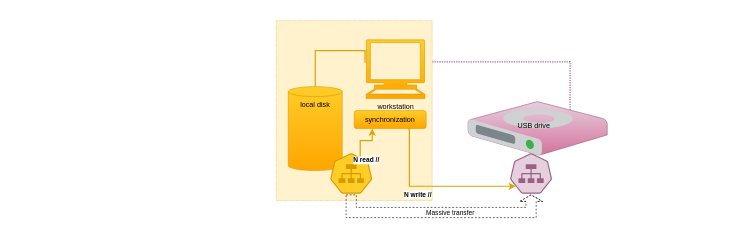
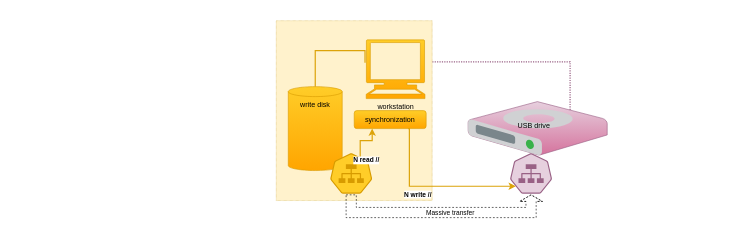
  <mxCell id="0" />
  <mxCell id="1" parent="0" />
  <mxCell id="2" value="" style="rounded=0;whiteSpace=wrap;html=1;strokeColor=none;fillColor=none;" parent="1" vertex="1"><mxGeometry x="20" y="20" width="1200" height="370" as="geometry" /></mxCell>
  <mxCell id="3" value="" style="endArrow=none;html=1;rounded=0;exitX=1.002;exitY=0.374;exitDx=0;exitDy=0;exitPerimeter=0;entryX=0.733;entryY=0.222;entryDx=0;entryDy=0;entryPerimeter=0;edgeStyle=orthogonalEdgeStyle;strokeWidth=2;strokeColor=#996185;dashed=1;dashPattern=1 1;" parent="1" source="6" target="14" edge="1"><mxGeometry width="50" height="50" relative="1" as="geometry"><mxPoint x="680" y="194" as="sourcePoint" /><mxPoint y="144" as="targetPoint" x="770" /></mxGeometry></mxCell>
  <mxCell id="4" value="" style="rounded=0;whiteSpace=wrap;html=1;dashed=1;dashPattern=1 1;fillColor=#fff2cc;strokeColor=#d6b656;" parent="1" vertex="1"><mxGeometry x="460" y="34" width="260" height="300" as="geometry" /></mxCell>
- <mxCell id="5" value="local disk" style="shape=cylinder3;whiteSpace=wrap;html=1;boundedLbl=1;backgroundOutline=1;size=8.31;fillColor=#ffcd28;strokeColor=#d79b00;verticalAlign=top;gradientColor=#ffa500;" parent="1" vertex="1"><mxGeometry x="480" y="144" width="90" height="140" as="geometry" /></mxCell>
+ <mxCell id="5" value="write disk" style="shape=cylinder3;whiteSpace=wrap;html=1;boundedLbl=1;backgroundOutline=1;size=8.31;fillColor=#ffcd28;strokeColor=#d79b00;verticalAlign=top;gradientColor=#ffa500;" parent="1" vertex="1"><mxGeometry x="480" y="144" width="90" height="140" as="geometry" /></mxCell>
  <mxCell id="6" value="workstation" style="shape=mxgraph.signs.tech.computer;html=1;pointerEvents=1;fillColor=#ffcd28;strokeColor=#d79b00;verticalLabelPosition=bottom;verticalAlign=top;align=center;sketch=0;gradientColor=#ffa500;" parent="1" vertex="1"><mxGeometry x="610" y="66" width="98" height="98" as="geometry" /></mxCell>
  <mxCell id="7" value="" style="sketch=0;html=1;dashed=0;whitespace=wrap;fillColor=#ffcd28;strokeColor=#d79b00;points=[[0.005,0.63,0],[0.1,0.2,0],[0.9,0.2,0],[0.5,0,0],[0.995,0.63,0],[0.72,0.99,0],[0.5,1,0],[0.28,0.99,0]];verticalLabelPosition=bottom;align=center;verticalAlign=top;shape=mxgraph.kubernetes.icon;prIcon=svc;gradientColor=#ffa500;" parent="1" vertex="1"><mxGeometry x="550" y="254" width="70" height="70" as="geometry" /></mxCell>
  <mxCell id="8" value="" style="endArrow=none;html=1;rounded=0;entryX=-0.02;entryY=0.388;entryDx=0;entryDy=0;entryPerimeter=0;exitX=0.5;exitY=0;exitDx=0;exitDy=0;exitPerimeter=0;edgeStyle=orthogonalEdgeStyle;strokeWidth=2;strokeColor=#dca30a;" parent="1" source="5" target="6" edge="1"><mxGeometry width="50" height="50" relative="1" as="geometry"><mxPoint x="740" y="214" as="sourcePoint" /><mxPoint x="790" y="164" as="targetPoint" /><Array as="points"><mxPoint x="525" y="84" /></Array></mxGeometry></mxCell>
  <mxCell id="9" value="" style="sketch=0;html=1;dashed=0;whitespace=wrap;fillColor=#e6d0de;strokeColor=#996185;points=[[0.005,0.63,0],[0.1,0.2,0],[0.9,0.2,0],[0.5,0,0],[0.995,0.63,0],[0.72,0.99,0],[0.5,1,0],[0.28,0.99,0]];verticalLabelPosition=bottom;align=center;verticalAlign=top;shape=mxgraph.kubernetes.icon;prIcon=svc;gradientColor=#d5739d;" parent="1" vertex="1"><mxGeometry x="850" y="254" width="70" height="70" as="geometry" /></mxCell>
  <mxCell id="10" value="synchronization" style="rounded=1;whiteSpace=wrap;html=1;fillColor=#ffcd28;gradientColor=#ffa500;strokeColor=#d79b00;" parent="1" vertex="1"><mxGeometry x="590" y="184" width="120" height="30" as="geometry" /></mxCell>
  <mxCell id="11" value="&lt;font style=&quot;font-size: 11px;&quot;&gt;&lt;b&gt;N read //&lt;/b&gt;&lt;/font&gt;" style="endArrow=classic;html=1;rounded=0;exitX=0.714;exitY=0.143;exitDx=0;exitDy=0;exitPerimeter=0;entryX=0.25;entryY=1;entryDx=0;entryDy=0;strokeColor=#dca30a;strokeWidth=2;endFill=1;edgeStyle=orthogonalEdgeStyle;" parent="1" source="7" target="10" edge="1"><mxGeometry x="0.375" y="-18" width="50" height="50" relative="1" as="geometry"><mxPoint x="680" y="194" as="sourcePoint" /><mxPoint x="730" y="144" as="targetPoint" /><mxPoint x="-8" y="15" as="offset" /></mxGeometry></mxCell>
  <mxCell id="12" value="&lt;b&gt;N write //&lt;/b&gt;" style="endArrow=classic;html=1;rounded=0;exitX=0.75;exitY=1;exitDx=0;exitDy=0;entryX=0.137;entryY=0.803;entryDx=0;entryDy=0;entryPerimeter=0;strokeColor=#dca30a;strokeWidth=2;endFill=1;edgeStyle=orthogonalEdgeStyle;" parent="1" source="10" target="9" edge="1"><mxGeometry x="-0.187" y="-14" width="50" height="50" relative="1" as="geometry"><mxPoint x="680" y="194" as="sourcePoint" /><mxPoint x="730" y="144" as="targetPoint" /><Array as="points"><mxPoint x="682" y="310" /></Array><mxPoint as="offset" /></mxGeometry></mxCell>
  <mxCell id="13" value="Massive transfer" style="endArrow=classic;html=1;rounded=0;exitX=0.5;exitY=1;exitDx=0;exitDy=0;exitPerimeter=0;entryX=0.5;entryY=1;entryDx=0;entryDy=0;entryPerimeter=0;edgeStyle=orthogonalEdgeStyle;curved=1;dashed=1;shape=flexArrow;labelBackgroundColor=none;width=17;endSize=3.335;" parent="1" source="7" target="9" edge="1"><mxGeometry x="0.083" width="50" height="50" relative="1" as="geometry"><mxPoint x="620" y="224" as="sourcePoint" /><mxPoint x="670" y="174" as="targetPoint" /><Array as="points"><mxPoint x="585" y="354" /><mxPoint x="885" y="354" /></Array><mxPoint as="offset" /></mxGeometry></mxCell>
  <mxCell id="14" value="" style="sketch=0;shadow=0;dashed=0;html=1;labelPosition=center;verticalLabelPosition=bottom;verticalAlign=top;align=center;outlineConnect=0;shape=mxgraph.veeam.3d.hard_drive;fillColor=#e6d0de;strokeColor=#996185;gradientColor=#d5739d;" parent="1" vertex="1"><mxGeometry x="780" y="169" width="232" height="90" as="geometry" /></mxCell>
  <mxCell id="15" value="USB drive" style="text;html=1;strokeColor=none;fillColor=none;align=center;verticalAlign=middle;whiteSpace=wrap;rounded=0;" parent="1" vertex="1"><mxGeometry x="860" y="194" width="60" height="30" as="geometry" /></mxCell>
